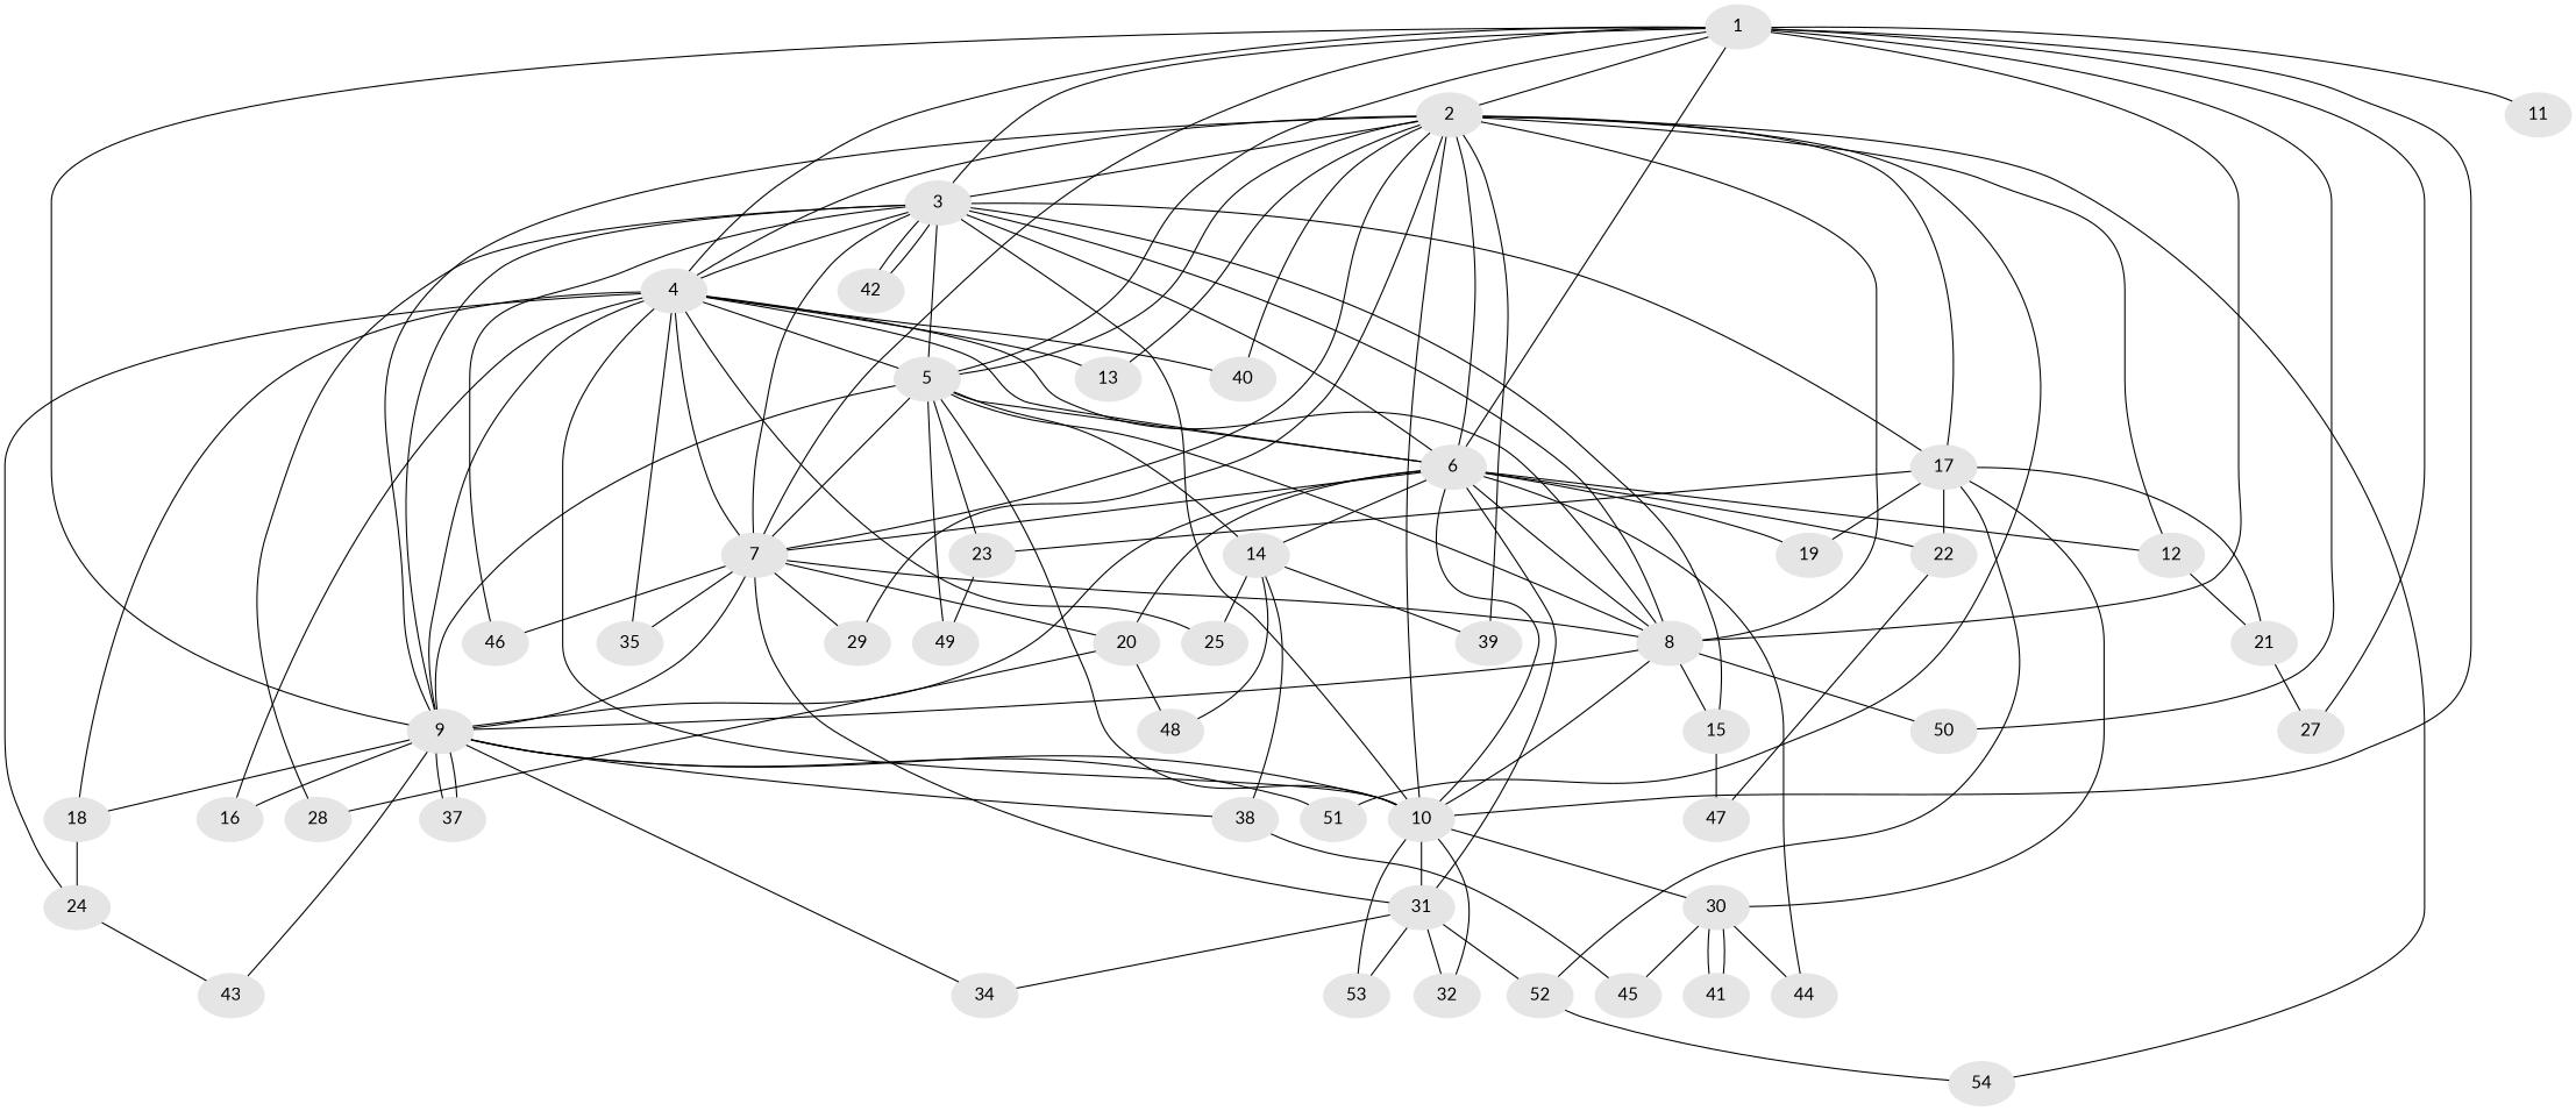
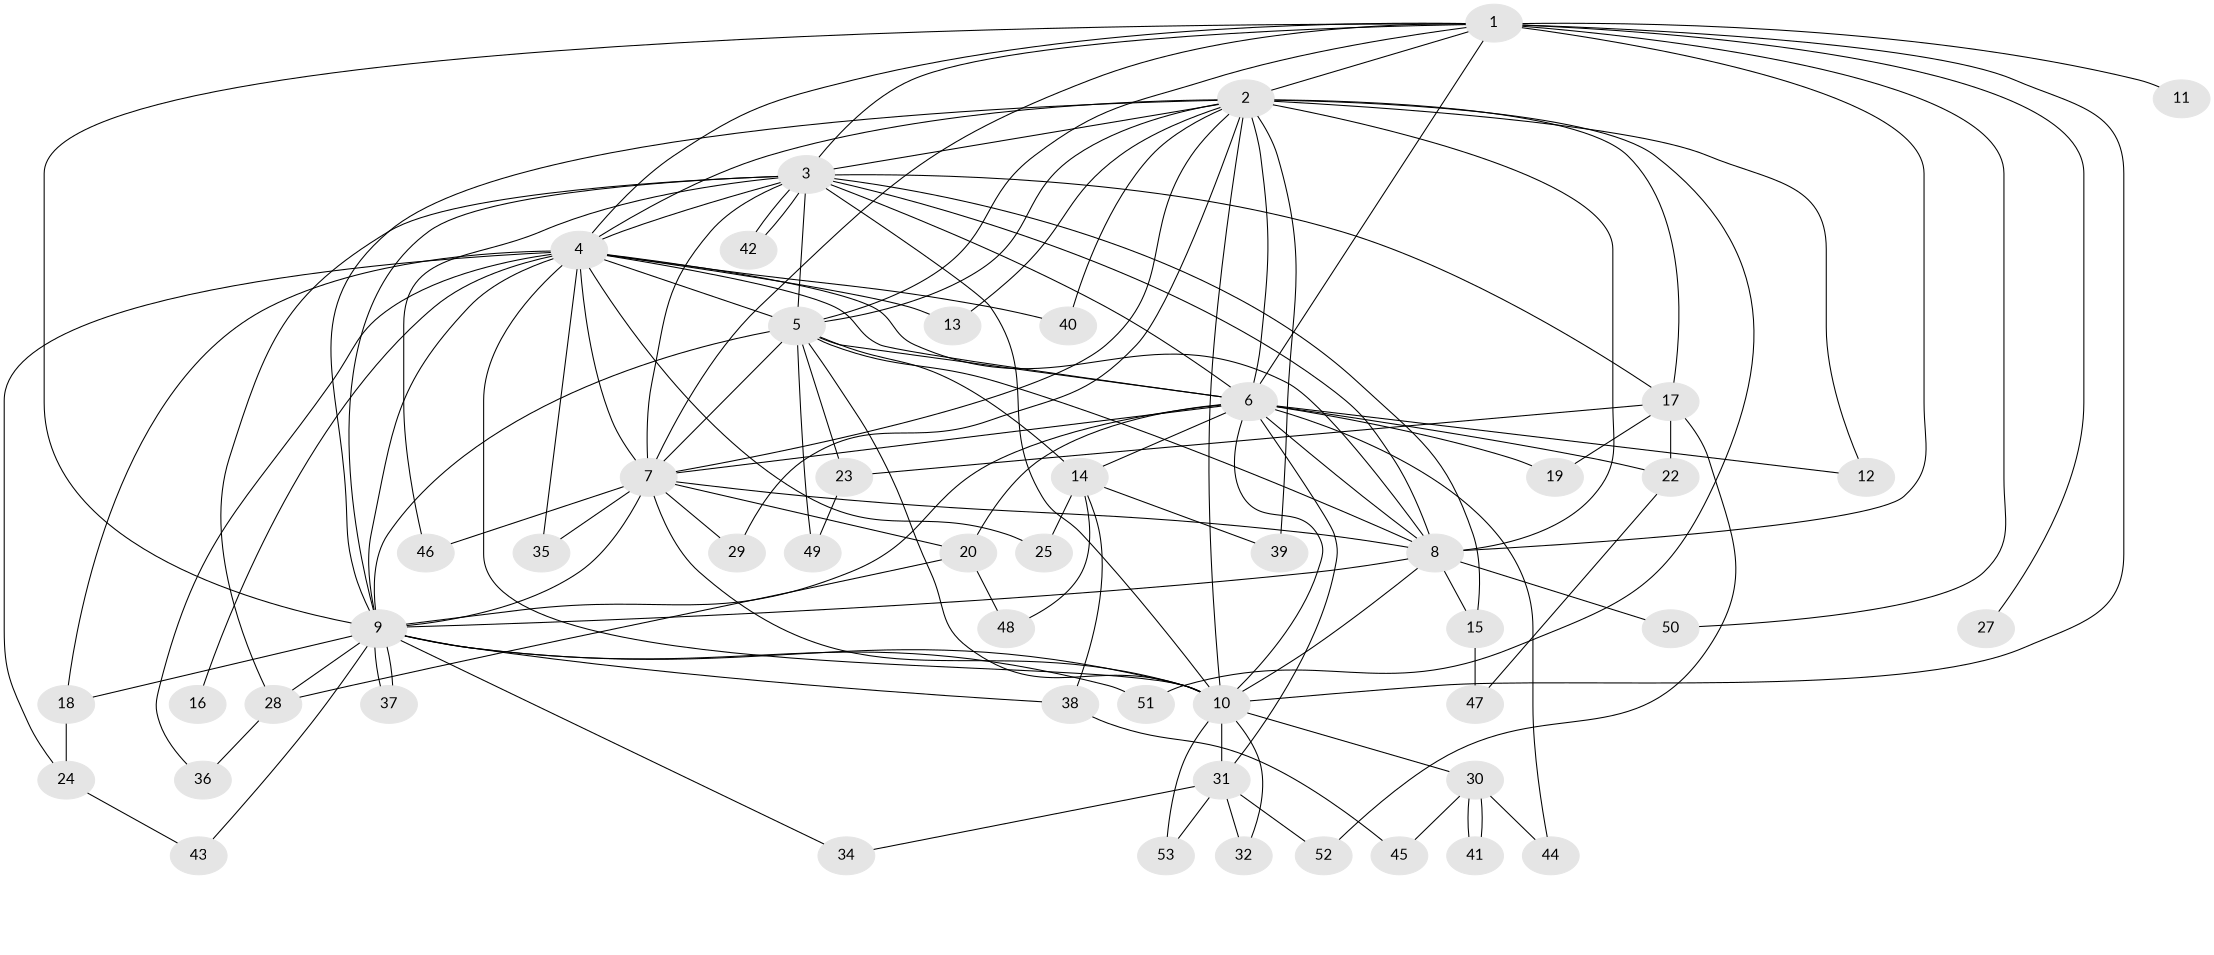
  graph {
    fontname=Lato
    node [color=gray90 fontname=Lato style=filled]
    edge [fontname=Lato]
    1
    2
    3
    4
    5
    6
    7
    8
    9
    10
    11
    27
    50
    12
    13
    17
    29
    39
    40
    51
-   54
    15
    28
    42
    46
    16
    18
    24
    25
    35
+   36
    14
    23
    49
    19
    20
    22
    31
    44
    34
    37
    38
    43
    30
    32
    53
-   21
    52
    47
    48
    45
    41
    1 -- 2
    1 -- 3
    1 -- 4
    1 -- 5
    1 -- 6
    1 -- 7
    1 -- 8
    1 -- 9
    1 -- 10
    1 -- 11
    1 -- 27
    1 -- 50
    2 -- 3
    2 -- 4
    2 -- 5
    2 -- 6
    2 -- 7
    2 -- 8
    2 -- 9
    2 -- 10
    2 -- 12
    2 -- 13
    2 -- 17
    2 -- 29
    2 -- 39
    2 -- 40
    2 -- 51
-   2 -- 54
    3 -- 4
    3 -- 5
    3 -- 6
    3 -- 7
    3 -- 8
    3 -- 9
    3 -- 10
    3 -- 17
    3 -- 15
    3 -- 28
    3 -- 42
    3 -- 42
    3 -- 46
    4 -- 5
    4 -- 6
    4 -- 7
    4 -- 8
    4 -- 9
    4 -- 10
    4 -- 13
    4 -- 40
    4 -- 16
    4 -- 18
    4 -- 24
    4 -- 25
    4 -- 35
+   4 -- 36
    5 -- 6
    5 -- 7
    5 -- 8
    5 -- 9
    5 -- 10
    5 -- 14
    5 -- 23
    5 -- 49
    6 -- 7
    6 -- 8
    6 -- 9
    6 -- 10
    6 -- 12
    6 -- 14
    6 -- 19
    6 -- 20
    6 -- 22
    6 -- 31
    6 -- 44
    7 -- 8
    7 -- 9
-   7 -- 31
+   7 -- 10
    7 -- 29
    7 -- 46
    7 -- 35
    7 -- 20
    8 -- 9
    8 -- 10
    8 -- 50
    8 -- 15
    9 -- 10
    9 -- 51
-   9 -- 16
+   9 -- 28
    9 -- 18
    9 -- 34
    9 -- 37
    9 -- 37
    9 -- 38
    9 -- 43
    10 -- 31
    10 -- 30
    10 -- 32
    10 -- 53
-   12 -- 21
    17 -- 23
    17 -- 19
    17 -- 22
-   17 -- 30
-   17 -- 21
    17 -- 52
    15 -- 47
+   28 -- 36
    18 -- 24
    24 -- 43
    14 -- 39
    14 -- 25
    14 -- 38
    14 -- 48
    23 -- 49
    20 -- 28
    20 -- 48
    22 -- 47
    31 -- 34
    31 -- 32
    31 -- 53
    31 -- 52
    38 -- 45
    30 -- 44
    30 -- 45
    30 -- 41
    30 -- 41
-   21 -- 27
-   52 -- 54
  }
